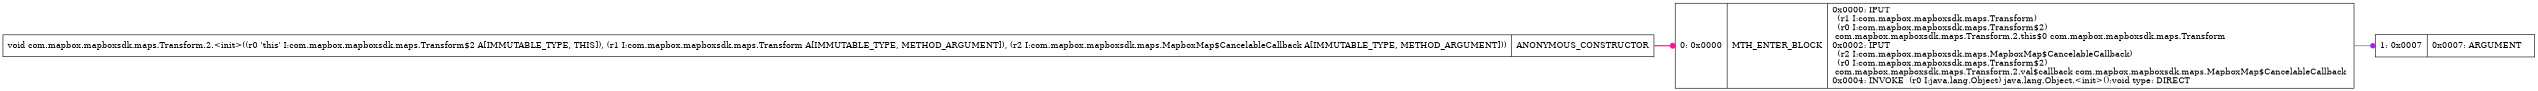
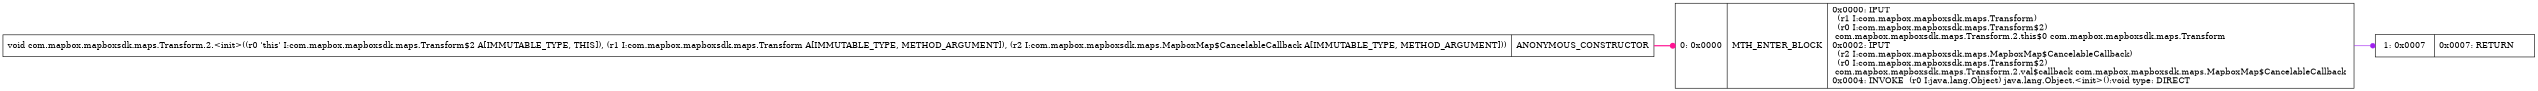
  digraph {
    rankdir=LR
    node [shape=record]
    edge [arrowhead=dot]
    n1 [label="{0\:\ 0x0000|MTH_ENTER_BLOCK\l|0x0000: IPUT  \l  (r1 I:com.mapbox.mapboxsdk.maps.Transform)\l  (r0 I:com.mapbox.mapboxsdk.maps.Transform$2)\l com.mapbox.mapboxsdk.maps.Transform.2.this$0 com.mapbox.mapboxsdk.maps.Transform \l0x0002: IPUT  \l  (r2 I:com.mapbox.mapboxsdk.maps.MapboxMap$CancelableCallback)\l  (r0 I:com.mapbox.mapboxsdk.maps.Transform$2)\l com.mapbox.mapboxsdk.maps.Transform.2.val$callback com.mapbox.mapboxsdk.maps.MapboxMap$CancelableCallback \l0x0004: INVOKE  (r0 I:java.lang.Object) java.lang.Object.\<init\>():void type: DIRECT \l}"]
-   n2 [label="{1\:\ 0x0007|0x0007: ARGUMENT   \l}"]
+   n2 [label="{1\:\ 0x0007|0x0007: RETURN   \l}"]
    n3 [label="{void com.mapbox.mapboxsdk.maps.Transform.2.\<init\>((r0 'this' I:com.mapbox.mapboxsdk.maps.Transform$2 A[IMMUTABLE_TYPE, THIS]), (r1 I:com.mapbox.mapboxsdk.maps.Transform A[IMMUTABLE_TYPE, METHOD_ARGUMENT]), (r2 I:com.mapbox.mapboxsdk.maps.MapboxMap$CancelableCallback A[IMMUTABLE_TYPE, METHOD_ARGUMENT]))  | ANONYMOUS_CONSTRUCTOR\l}"]
    n1 -> n2 [color=purple style=solid]
    n3 -> n1 [color=deeppink style=bold]
  }
